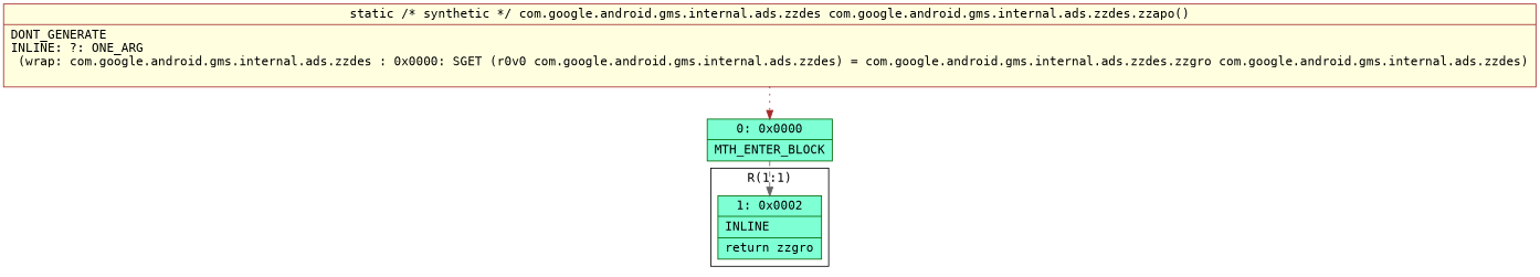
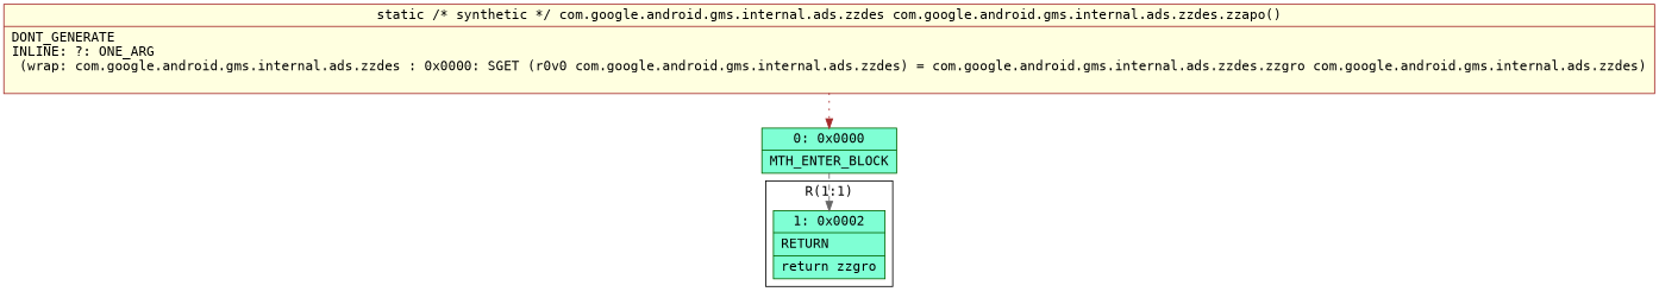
  digraph {
    fontname="DejaVu Sans Mono"
    node [color=darkgreen shape=record style=filled fillcolor=aquamarine fontname="DejaVu Sans Mono"]
    edge [fontname="DejaVu Sans Mono"]
-   n1 [label="{1\:\ 0x0002|INLINE\l|return zzgro\l}"]
+   n1 [label="{1\:\ 0x0002|RETURN\l|return zzgro\l}"]
    n2 [label="{0\:\ 0x0000|MTH_ENTER_BLOCK\l}"]
    n3 [label="{static \/* synthetic *\/ com.google.android.gms.internal.ads.zzdes com.google.android.gms.internal.ads.zzdes.zzapo()  | DONT_GENERATE\lINLINE: ?: ONE_ARG  \l  (wrap: com.google.android.gms.internal.ads.zzdes : 0x0000: SGET  (r0v0 com.google.android.gms.internal.ads.zzdes) =  com.google.android.gms.internal.ads.zzdes.zzgro com.google.android.gms.internal.ads.zzdes)\l\l}" fillcolor=lightyellow color=brown]
    subgraph cluster_1 {
      label="R(1:1)"
      n1
    }
    n2 -> n1 [color=gray40 style=dashed]
    n3 -> n2 [color=brown style=dotted]
  }
